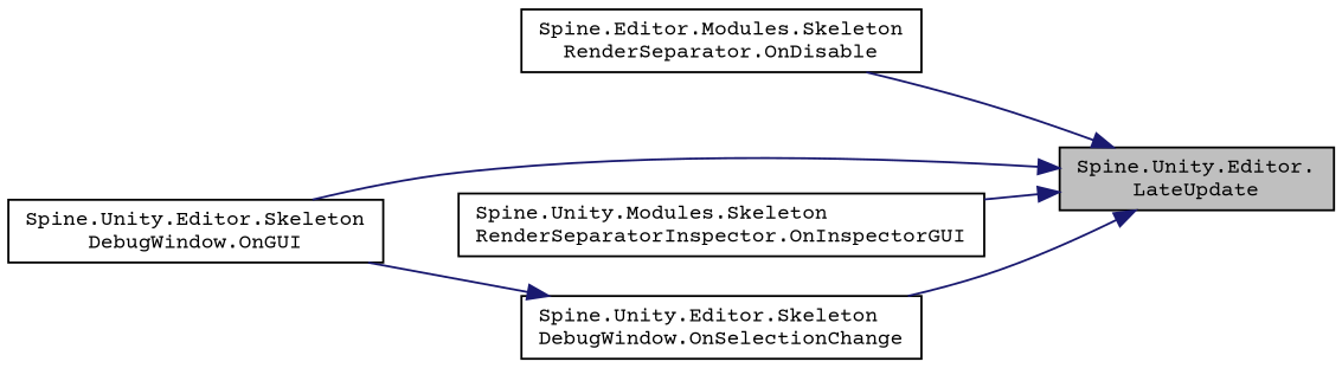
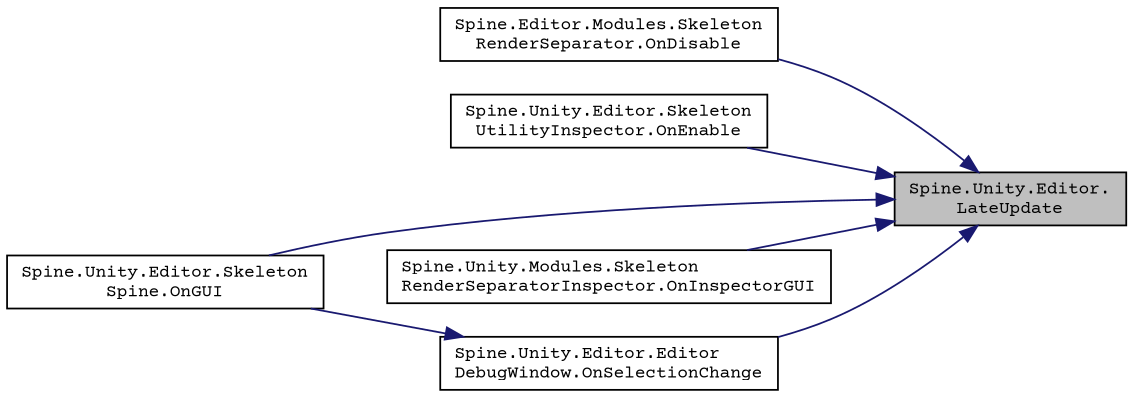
  digraph {
    fontname="Courier Prime"
    rankdir=RL
    node [color=black fillcolor=white fontname="Courier Prime" fontsize=10 shape=record style=filled]
    edge [color=midnightblue dir=back fontname="Courier Prime" fontsize=10 labelfontname=Helvetica labelfontsize=10 style=solid]
    n1 [fillcolor=grey75 fontcolor=black height=0.2 label="Spine.Unity.Editor.\lLateUpdate" width=0.4]
    n2 [height=0.2 label="Spine.Editor.Modules.Skeleton\lRenderSeparator.OnDisable" width=0.4]
-   n4 [height=0.2 label="Spine.Unity.Editor.Skeleton\lDebugWindow.OnGUI" width=0.4]
+   n3 [height=0.2 label="Spine.Unity.Editor.Skeleton\lUtilityInspector.OnEnable" width=0.4]
+   n4 [height=0.2 label="Spine.Unity.Editor.Skeleton\lSpine.OnGUI" width=0.4]
    n5 [height=0.2 label="Spine.Unity.Modules.Skeleton\lRenderSeparatorInspector.OnInspectorGUI" width=0.4]
-   n6 [height=0.2 label="Spine.Unity.Editor.Skeleton\lDebugWindow.OnSelectionChange" width=0.4]
+   n6 [height=0.2 label="Spine.Unity.Editor.Editor\lDebugWindow.OnSelectionChange" width=0.4]
    n1 -> n2
+   n1 -> n3
    n1 -> n4
    n1 -> n5
    n1 -> n6
    n6 -> n4
  }
